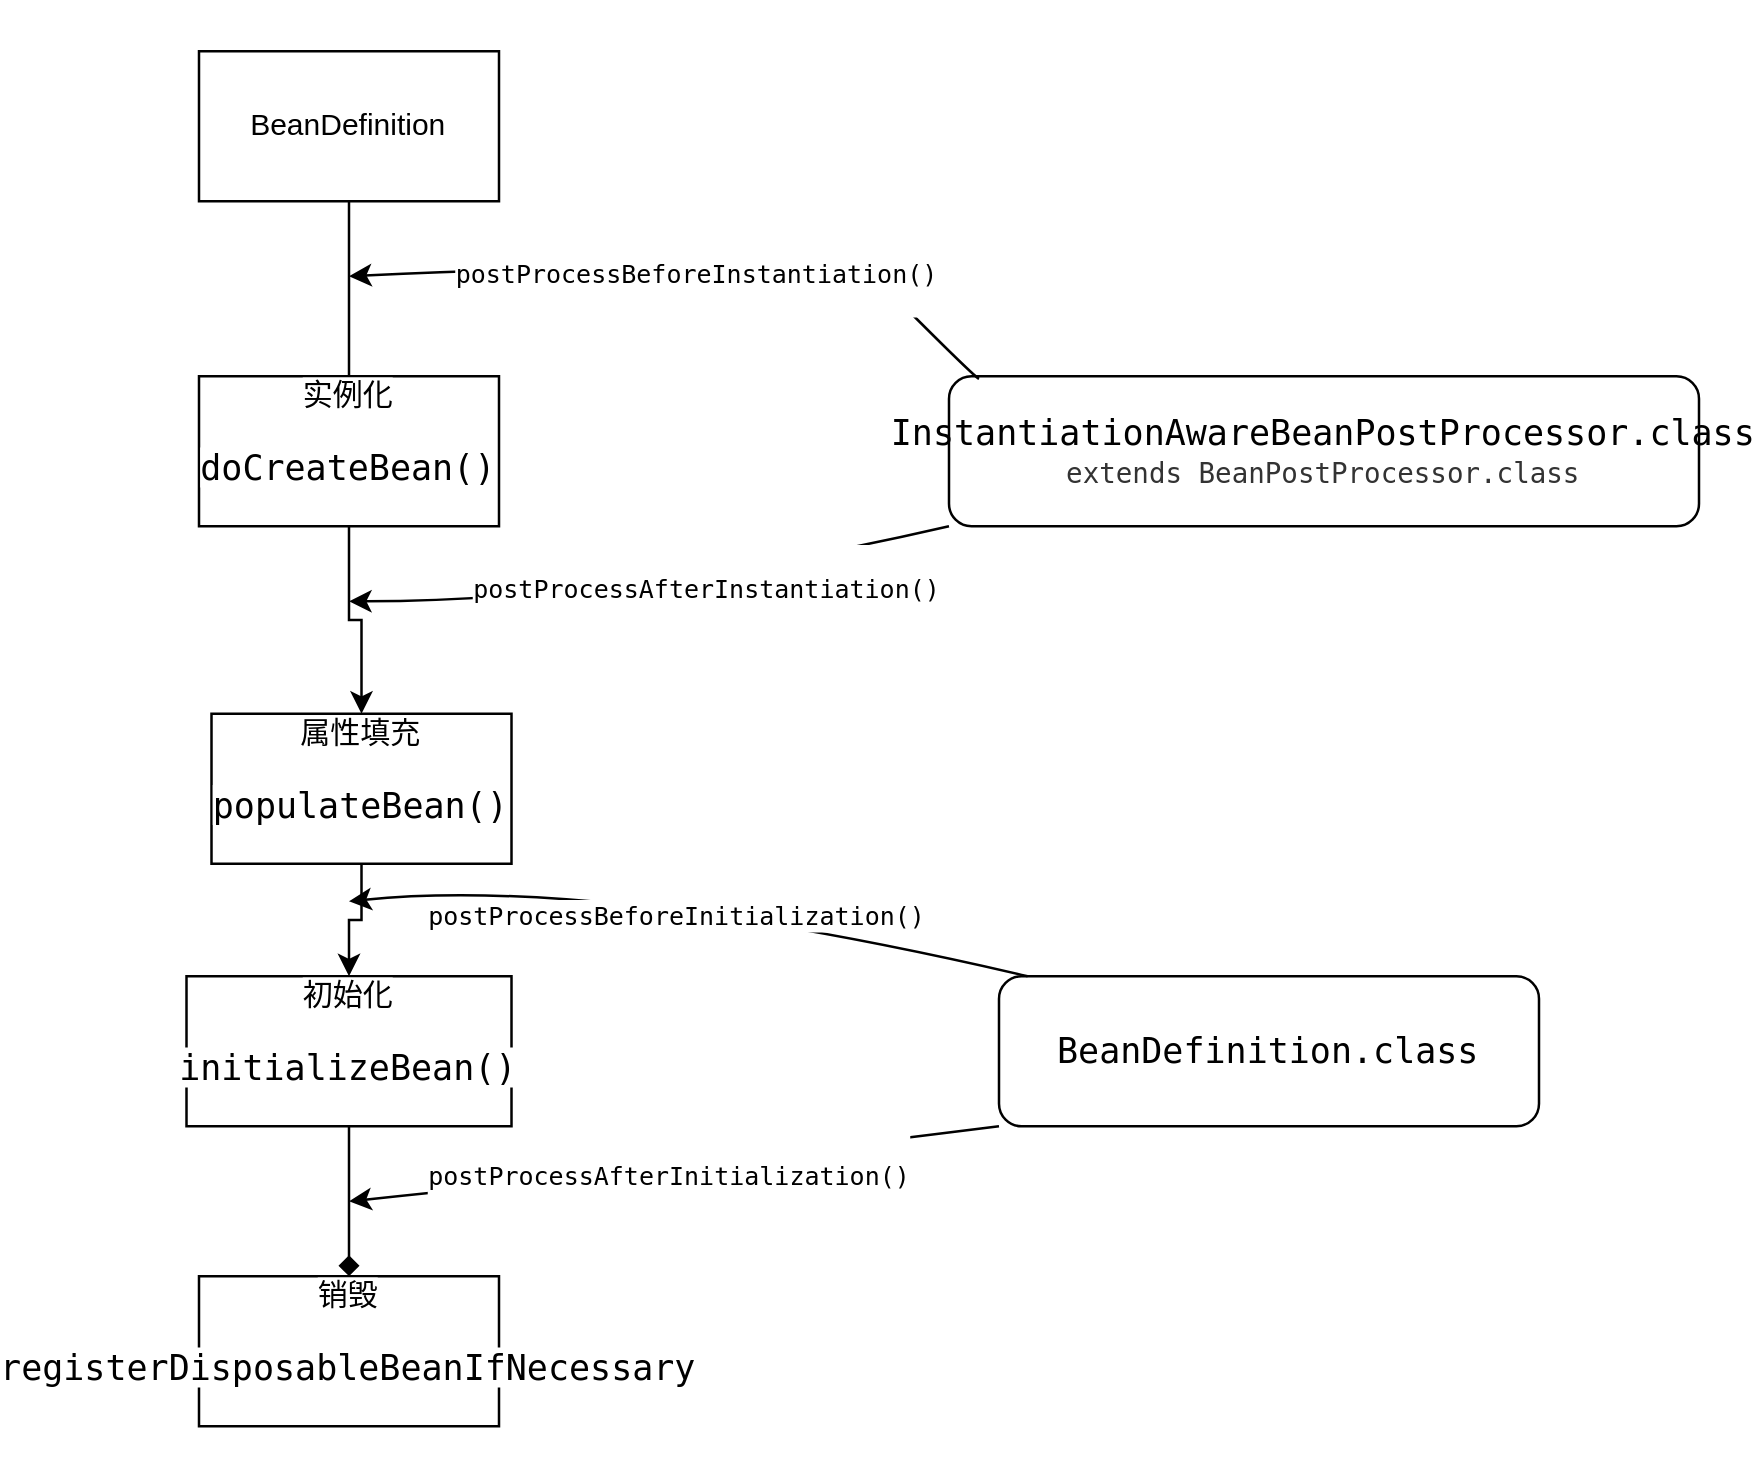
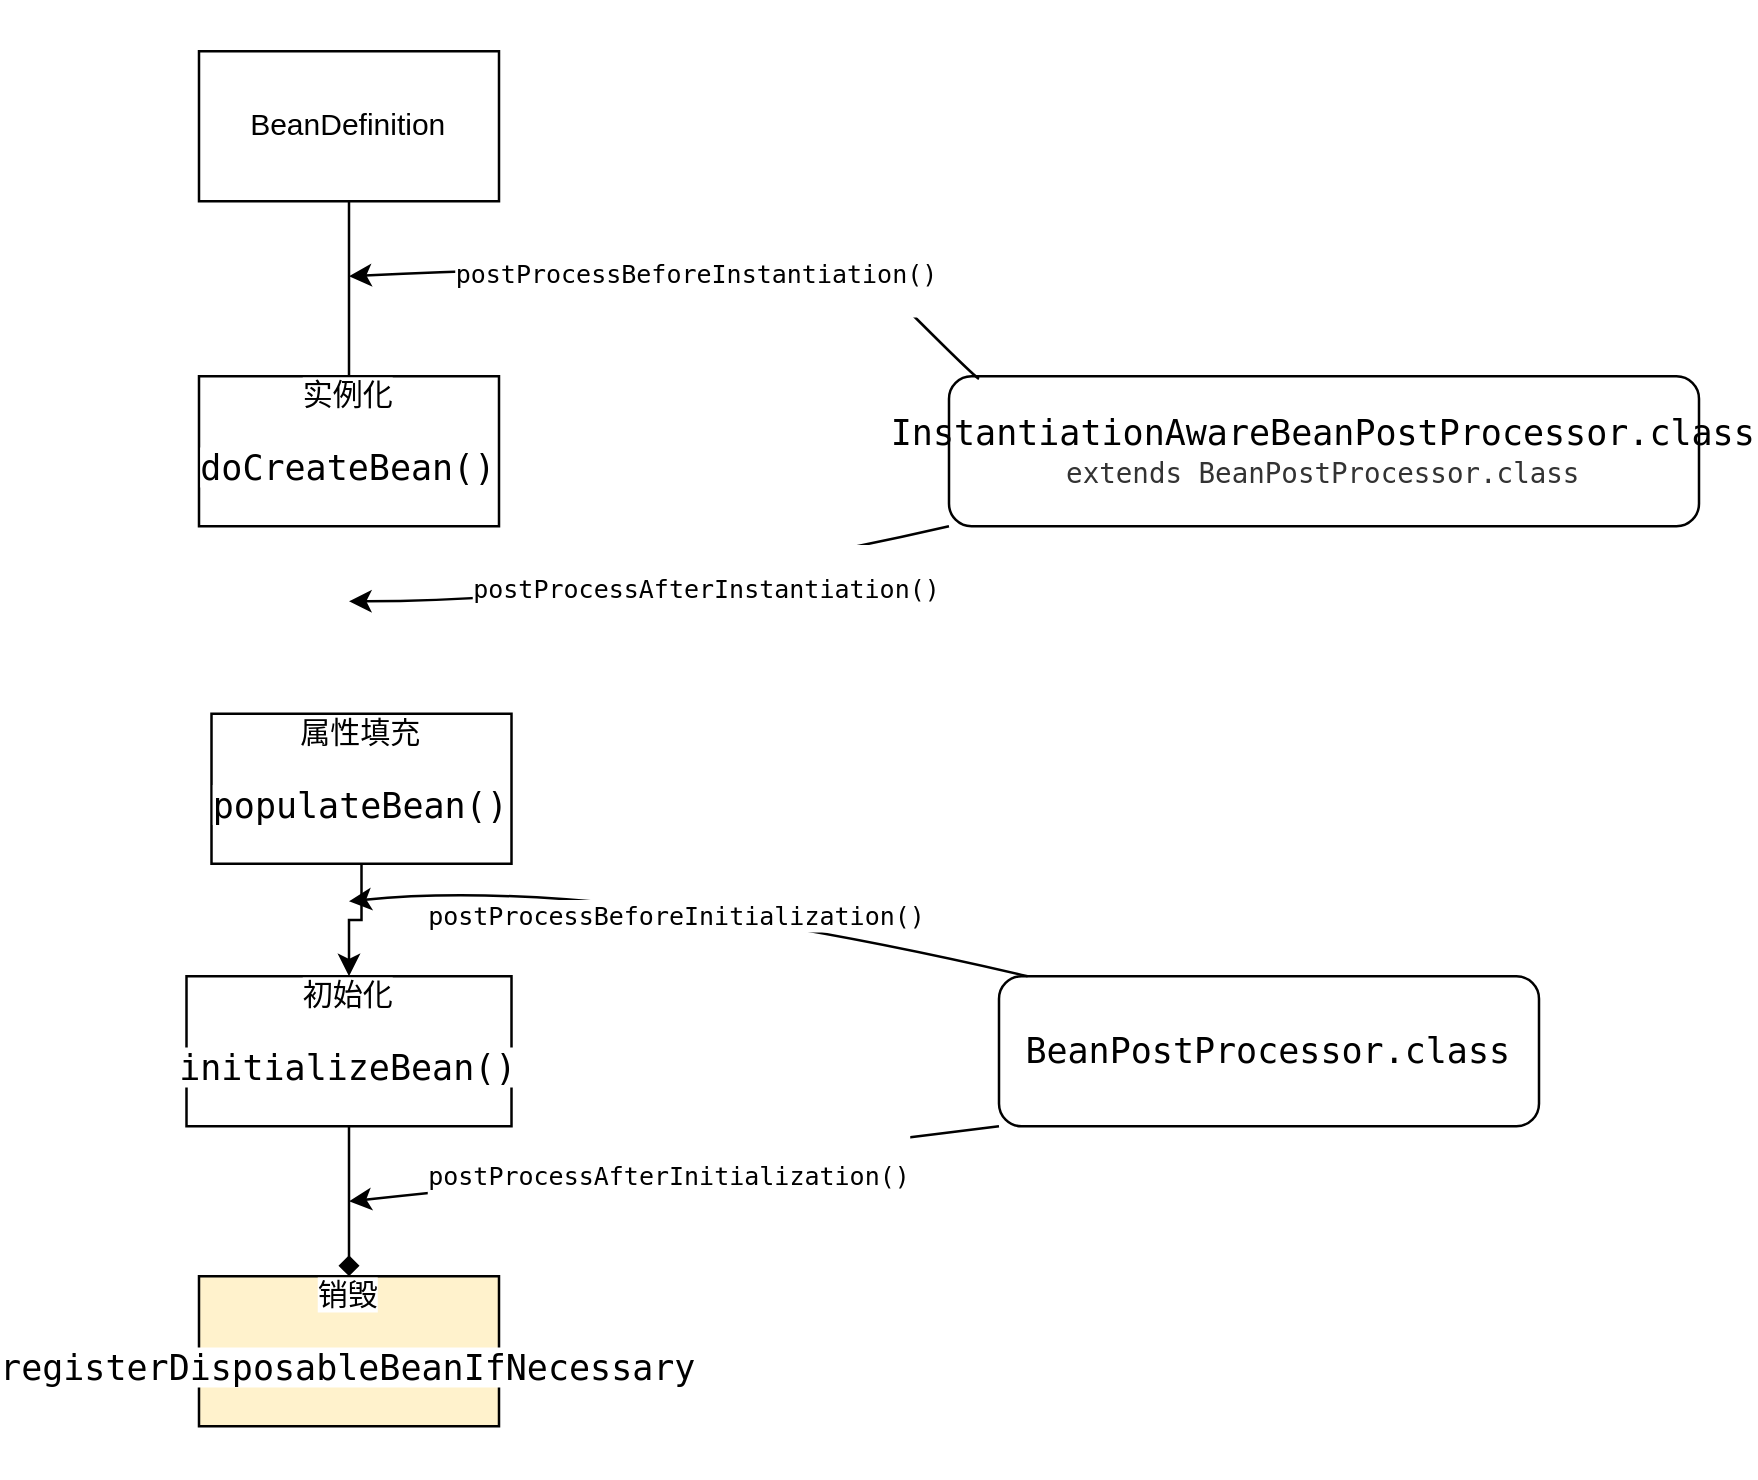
  <mxCell id="0" />
  <mxCell id="1" parent="0" />
  <mxCell id="2" style="edgeStyle=orthogonalEdgeStyle;rounded=0;orthogonalLoop=1;jettySize=auto;html=1;entryX=0.5;entryY=0;entryDx=0;entryDy=0;endArrow=none;" edge="1" parent="1" source="3" target="5"><mxGeometry relative="1" as="geometry" /></mxCell>
  <mxCell id="3" value="BeanDefinition" style="rounded=0;whiteSpace=wrap;html=1;" vertex="1" parent="1"><mxGeometry x="25" y="20" width="120" height="60" as="geometry" /></mxCell>
- <mxCell id="4" style="edgeStyle=orthogonalEdgeStyle;rounded=0;orthogonalLoop=1;jettySize=auto;html=1;" edge="1" parent="1" source="5" target="7"><mxGeometry relative="1" as="geometry" /></mxCell>
  <mxCell id="5" value="&lt;span style=&quot;background-color: rgb(255 , 255 , 255)&quot;&gt;实例化&lt;br&gt;&lt;/span&gt;&lt;pre style=&quot;font-family: &amp;#34;consolas&amp;#34; , monospace ; font-size: 10.5pt&quot;&gt;&lt;span style=&quot;background-color: rgb(255 , 255 , 255)&quot;&gt;doCreateBean()&lt;/span&gt;&lt;/pre&gt;" style="rounded=0;whiteSpace=wrap;html=1;" vertex="1" parent="1"><mxGeometry x="25" y="150" width="120" height="60" as="geometry" /></mxCell>
  <mxCell id="6" style="edgeStyle=orthogonalEdgeStyle;rounded=0;orthogonalLoop=1;jettySize=auto;html=1;entryX=0.5;entryY=0;entryDx=0;entryDy=0;" edge="1" parent="1" source="7" target="9"><mxGeometry relative="1" as="geometry" /></mxCell>
  <mxCell id="7" value="&lt;span style=&quot;background-color: rgb(255 , 255 , 255)&quot;&gt;属性填充&lt;br&gt;&lt;/span&gt;&lt;pre style=&quot;font-family: &amp;#34;consolas&amp;#34; , monospace ; font-size: 10.5pt&quot;&gt;&lt;span style=&quot;background-color: rgb(255 , 255 , 255)&quot;&gt;populateBean()&lt;/span&gt;&lt;/pre&gt;" style="rounded=0;whiteSpace=wrap;html=1;" vertex="1" parent="1"><mxGeometry x="30" y="285" width="120" height="60" as="geometry" /></mxCell>
  <mxCell id="8" style="edgeStyle=orthogonalEdgeStyle;rounded=0;orthogonalLoop=1;jettySize=auto;html=1;entryX=0.5;entryY=0;entryDx=0;entryDy=0;endArrow=diamond;" edge="1" parent="1" source="9" target="10"><mxGeometry relative="1" as="geometry" /></mxCell>
  <mxCell id="9" value="&lt;span style=&quot;background-color: rgb(255 , 255 , 255)&quot;&gt;初始化&lt;br&gt;&lt;/span&gt;&lt;pre style=&quot;font-family: &amp;#34;consolas&amp;#34; , monospace ; font-size: 10.5pt&quot;&gt;&lt;span style=&quot;background-color: rgb(255 , 255 , 255)&quot;&gt;initializeBean()&lt;/span&gt;&lt;/pre&gt;" style="rounded=0;whiteSpace=wrap;html=1;" vertex="1" parent="1"><mxGeometry x="20" y="390" width="130" height="60" as="geometry" /></mxCell>
- <mxCell id="10" value="&lt;span style=&quot;background-color: rgb(255 , 255 , 255)&quot;&gt;销毁&lt;br&gt;&lt;/span&gt;&lt;pre style=&quot;font-family: &amp;#34;consolas&amp;#34; , monospace ; font-size: 10.5pt&quot;&gt;&lt;span style=&quot;background-color: rgb(255 , 255 , 255)&quot;&gt;registerDisposableBeanIfNecessary&lt;/span&gt;&lt;/pre&gt;" style="rounded=0;whiteSpace=wrap;html=1;" vertex="1" parent="1"><mxGeometry x="25" y="510" width="120" height="60" as="geometry" /></mxCell>
+ <mxCell id="10" value="&lt;span style=&quot;background-color: rgb(255 , 255 , 255)&quot;&gt;销毁&lt;br&gt;&lt;/span&gt;&lt;pre style=&quot;font-family: &amp;#34;consolas&amp;#34; , monospace ; font-size: 10.5pt&quot;&gt;&lt;span style=&quot;background-color: rgb(255 , 255 , 255)&quot;&gt;registerDisposableBeanIfNecessary&lt;/span&gt;&lt;/pre&gt;" style="rounded=0;whiteSpace=wrap;html=1;fillColor=#fff2cc;" vertex="1" parent="1"><mxGeometry x="25" y="510" width="120" height="60" as="geometry" /></mxCell>
  <mxCell id="11" value="&lt;pre style=&quot;font-family: &amp;#34;consolas&amp;#34; , monospace&quot;&gt;&lt;span style=&quot;font-size: 10.5pt&quot;&gt;InstantiationAwareBeanPostProcessor.class&lt;br&gt;&lt;/span&gt;&lt;font style=&quot;font-size: 11px&quot; color=&quot;#333333&quot;&gt;extends BeanPostProcessor.class&lt;/font&gt;&lt;/pre&gt;" style="rounded=1;whiteSpace=wrap;html=1;" vertex="1" parent="1"><mxGeometry x="325" y="150" width="300" height="60" as="geometry" /></mxCell>
  <mxCell id="12" value="" style="curved=1;endArrow=classic;html=1;exitX=0.04;exitY=0.017;exitDx=0;exitDy=0;exitPerimeter=0;" edge="1" parent="1" source="11"><mxGeometry width="50" height="50" relative="1" as="geometry"><mxPoint x="335" y="160" as="sourcePoint" /><mxPoint x="85" y="110" as="targetPoint" /><Array as="points"><mxPoint x="335" y="150" /><mxPoint x="285" y="100" /></Array></mxGeometry></mxCell>
  <mxCell id="13" value="&lt;pre style=&quot;font-family: &amp;#34;consolas&amp;#34; , monospace&quot;&gt;&lt;font style=&quot;font-size: 10px&quot;&gt;postProcessBeforeInstantiation()&lt;/font&gt;&lt;/pre&gt;" style="edgeLabel;html=1;align=center;verticalAlign=middle;resizable=0;points=[];" vertex="1" connectable="0" parent="12"><mxGeometry x="-0.01" y="5" relative="1" as="geometry"><mxPoint as="offset" /></mxGeometry></mxCell>
  <mxCell id="14" value="" style="curved=1;endArrow=classic;html=1;exitX=0;exitY=1;exitDx=0;exitDy=0;" edge="1" parent="1" source="11"><mxGeometry width="50" height="50" relative="1" as="geometry"><mxPoint x="195" y="310" as="sourcePoint" /><mxPoint x="85" y="240" as="targetPoint" /><Array as="points"><mxPoint x="195" y="240" /></Array></mxGeometry></mxCell>
  <mxCell id="15" value="&lt;pre style=&quot;font-family: &amp;#34;consolas&amp;#34; , monospace&quot;&gt;&lt;font style=&quot;font-size: 10px&quot;&gt;postProcessAfterInstantiation()&lt;/font&gt;&lt;/pre&gt;" style="edgeLabel;html=1;align=center;verticalAlign=middle;resizable=0;points=[];" vertex="1" connectable="0" parent="14"><mxGeometry x="-0.173" y="2" relative="1" as="geometry"><mxPoint as="offset" /></mxGeometry></mxCell>
- <mxCell id="16" value="&lt;pre style=&quot;font-family: &amp;#34;consolas&amp;#34; , monospace ; font-size: 10.5pt&quot;&gt;&lt;pre style=&quot;font-family: &amp;#34;consolas&amp;#34; , monospace ; font-size: 10.5pt&quot;&gt;BeanDefinition.class&lt;/pre&gt;&lt;/pre&gt;" style="rounded=1;whiteSpace=wrap;html=1;" vertex="1" parent="1"><mxGeometry x="345" y="390" width="216" height="60" as="geometry" /></mxCell>
+ <mxCell id="16" value="&lt;pre style=&quot;font-family: &amp;#34;consolas&amp;#34; , monospace ; font-size: 10.5pt&quot;&gt;&lt;pre style=&quot;font-family: &amp;#34;consolas&amp;#34; , monospace ; font-size: 10.5pt&quot;&gt;BeanPostProcessor.class&lt;/pre&gt;&lt;/pre&gt;" style="rounded=1;whiteSpace=wrap;html=1;" vertex="1" parent="1"><mxGeometry x="345" y="390" width="216" height="60" as="geometry" /></mxCell>
  <mxCell id="17" value="" style="curved=1;endArrow=classic;html=1;exitX=0.053;exitY=0;exitDx=0;exitDy=0;exitPerimeter=0;" edge="1" parent="1" source="16"><mxGeometry width="50" height="50" relative="1" as="geometry"><mxPoint x="325" y="390" as="sourcePoint" /><mxPoint x="85" y="360" as="targetPoint" /><Array as="points"><mxPoint x="185" y="350" /></Array></mxGeometry></mxCell>
  <mxCell id="18" value="&lt;font style=&quot;font-size: 10px&quot;&gt;&lt;span style=&quot;font-family: &amp;#34;consolas&amp;#34; , monospace&quot;&gt;postProcessBeforeInitialization()&lt;/span&gt;&lt;/font&gt;" style="edgeLabel;html=1;align=center;verticalAlign=middle;resizable=0;points=[];" vertex="1" connectable="0" parent="17"><mxGeometry x="0.033" y="8" relative="1" as="geometry"><mxPoint as="offset" /></mxGeometry></mxCell>
  <mxCell id="19" value="" style="curved=1;endArrow=classic;html=1;exitX=0;exitY=1;exitDx=0;exitDy=0;" edge="1" parent="1" source="16"><mxGeometry width="50" height="50" relative="1" as="geometry"><mxPoint x="344.9" y="510" as="sourcePoint" /><mxPoint x="85" y="480" as="targetPoint" /><Array as="points"><mxPoint x="185" y="470" /></Array></mxGeometry></mxCell>
  <mxCell id="20" value="&lt;pre style=&quot;font-family: &amp;#34;consolas&amp;#34; , monospace&quot;&gt;&lt;font style=&quot;font-size: 10px&quot;&gt;postProcessAfterInitialization()&lt;/font&gt;&lt;/pre&gt;" style="edgeLabel;html=1;align=center;verticalAlign=middle;resizable=0;points=[];" vertex="1" connectable="0" parent="19"><mxGeometry x="0.021" y="3" relative="1" as="geometry"><mxPoint as="offset" /></mxGeometry></mxCell>
